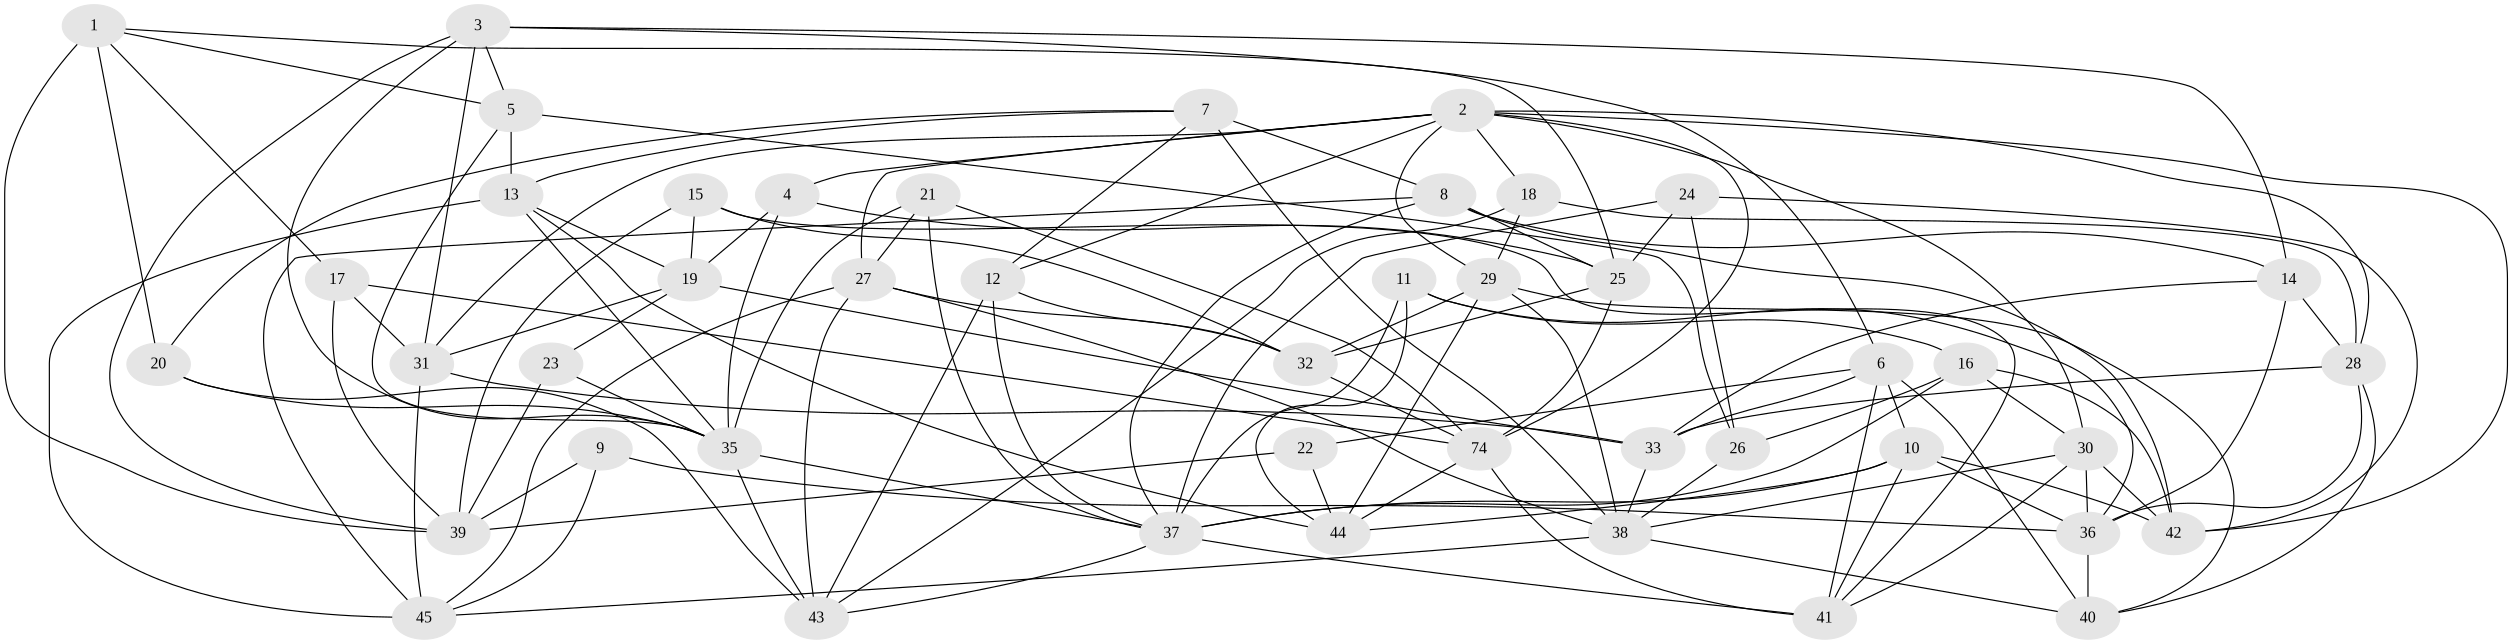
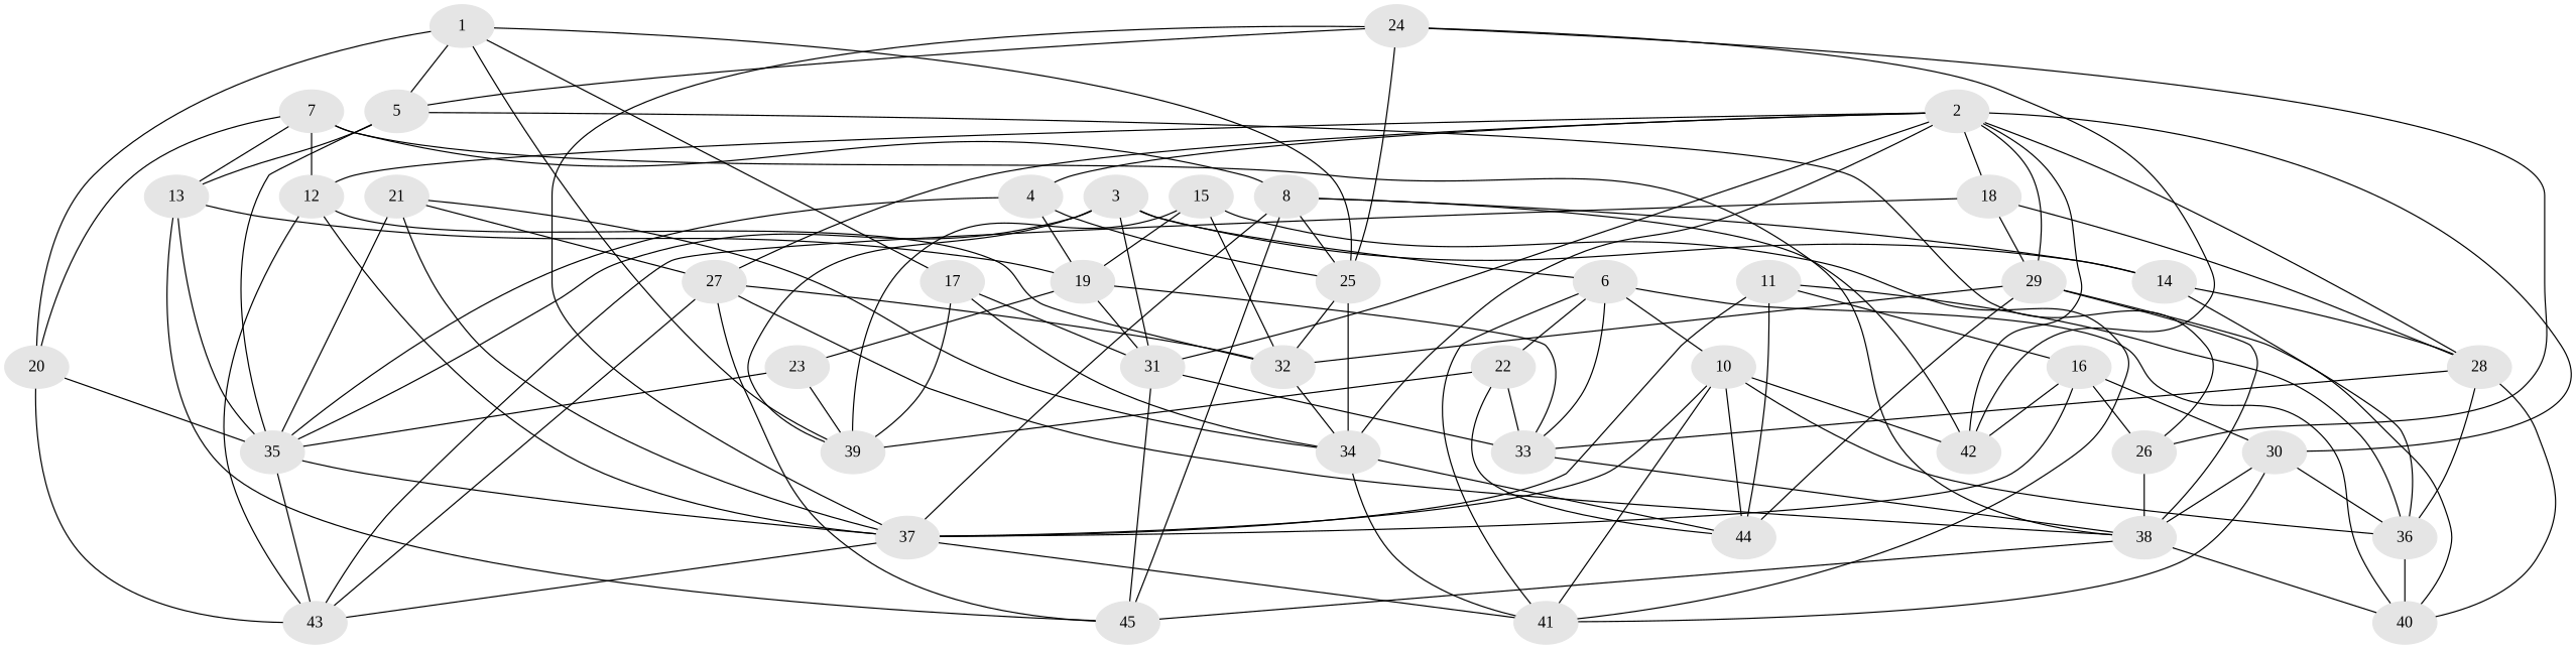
  graph {
    fontname="Liberation Serif"
    node [color=gray90 fontname="Liberation Serif" style=filled]
    edge [fontname="Liberation Serif" weight=1.0]
    1
    5
    17
    20
    25
    39
    35
    13
    26
    31
-   34 [label=74]
+   34
    43
    32
    37
    2
    4
    12
    18
    27
    28
    29
    30
    42
    19
    23
    38
    45
    33
    40
    36
    44
    41
    3
    6
    14
    10
    22
    7
    8
-   9
    11
    16
    15
    21
    24
    1 -- 5
    1 -- 17
    1 -- 20
    1 -- 25
    1 -- 39
    5 -- 35
    5 -- 13
    5 -- 26 [weight=2.0]
    17 -- 39
    17 -- 31
    17 -- 34
    20 -- 35
    20 -- 43
    25 -- 34
    25 -- 32
    35 -- 43
    35 -- 37
    13 -- 35
    13 -- 19
    13 -- 45
-   13 -- 44
    26 -- 38
    31 -- 45
    31 -- 33
    34 -- 44
    34 -- 41
    32 -- 34
    37 -- 43
    37 -- 41
    2 -- 31
    2 -- 34
    2 -- 4
    2 -- 12
    2 -- 18
    2 -- 27
    2 -- 28
    2 -- 29
    2 -- 30
    2 -- 42
    4 -- 25
    4 -- 35
    4 -- 19
    12 -- 43
    12 -- 32
    12 -- 37
    18 -- 43
    18 -- 28
    18 -- 29
    27 -- 43
    27 -- 32
    27 -- 38
    27 -- 45
    28 -- 33
    28 -- 40
    28 -- 36
    29 -- 32
    29 -- 38
    29 -- 40
    29 -- 44
-   30 -- 42
    30 -- 38
    30 -- 36
    30 -- 41
    19 -- 31
    19 -- 23
    19 -- 33
    23 -- 39
    23 -- 35
    38 -- 45
    38 -- 40
    33 -- 38
    36 -- 40 [weight=2.0]
-   3 -- 5
+   24 -- 5
    3 -- 39
    3 -- 35
    3 -- 31
    3 -- 6
    3 -- 14
    6 -- 33
    6 -- 40
    6 -- 41
    6 -- 10
    6 -- 22
    14 -- 28
    14 -- 36
    10 -- 37
    10 -- 42
    10 -- 36
    10 -- 44
    10 -- 41
    22 -- 39
-   14 -- 33
+   22 -- 33
    22 -- 44
    7 -- 20
    7 -- 13
    7 -- 12 [weight=2.0]
    7 -- 38
    7 -- 8
    8 -- 25
    8 -- 37
    8 -- 42
    8 -- 45
    8 -- 14
-   9 -- 39 [weight=2.0]
-   9 -- 45
-   9 -- 36
    11 -- 37
    11 -- 36
    11 -- 44
    11 -- 16
    16 -- 26 [weight=2.0]
    16 -- 37
    16 -- 30
    16 -- 42
    15 -- 39
    15 -- 32
    15 -- 19
    15 -- 41
    21 -- 35
    21 -- 34
    21 -- 37
    21 -- 27
    24 -- 25
    24 -- 26
    24 -- 37
    24 -- 42
  }
